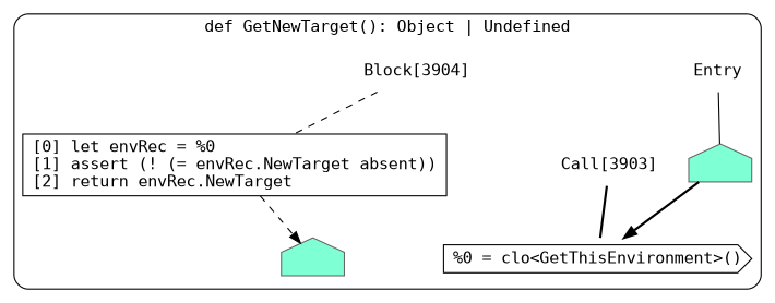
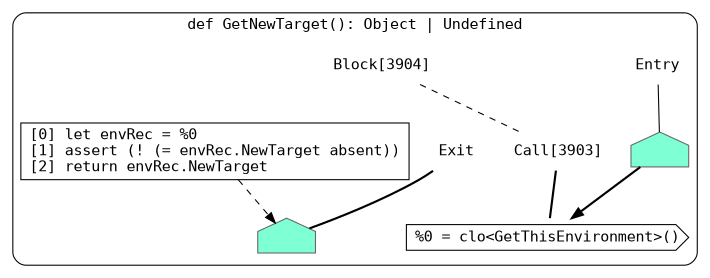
  digraph {
    fontname=Consolas
    node [fontname=Consolas shape=none]
    edge [arrowhead=none color=black fontname=Consolas style=bold]
    n1 [label=<<font color="black">Entry</font>>]
    n2 [color=gray40 fillcolor=aquamarine label=" " shape=house style=filled]
    n3 [color=black fillcolor=white label=<<font color="black">%0 = clo&lt;GetThisEnvironment&gt;()</font>> shape=cds style=filled]
    n4 [color=black fillcolor=white label=<<font color="black">[0] let envRec = %0<BR ALIGN="LEFT"/>[1] assert (! (= envRec.NewTarget absent))<BR ALIGN="LEFT"/>[2] return envRec.NewTarget<BR ALIGN="LEFT"/></font>> shape=box style=filled]
+   n5 [label=<<font color="black">Exit</font>>]
    n6 [color=gray40 fillcolor=aquamarine label=" " shape=house style=filled]
    n7 [label=<<font color="black">Call[3903]</font>>]
    n8 [label=<<font color="black">Block[3904]</font>>]
    subgraph cluster_1 {
      label="def GetNewTarget(): Object | Undefined"
      style=rounded
      n1
      n2
      n3
      n4
+     n5
      n6
      n7
      n8
    }
    n1 -> n2 [style=solid]
    n2 -> n3 [arrowhead=""]
    n4 -> n6 [style=dashed arrowhead=""]
+   n5 -> n6
    n7 -> n3
-   n8 -> n4 [style=dashed]
+   n8 -> n7 [style=dashed]
  }
